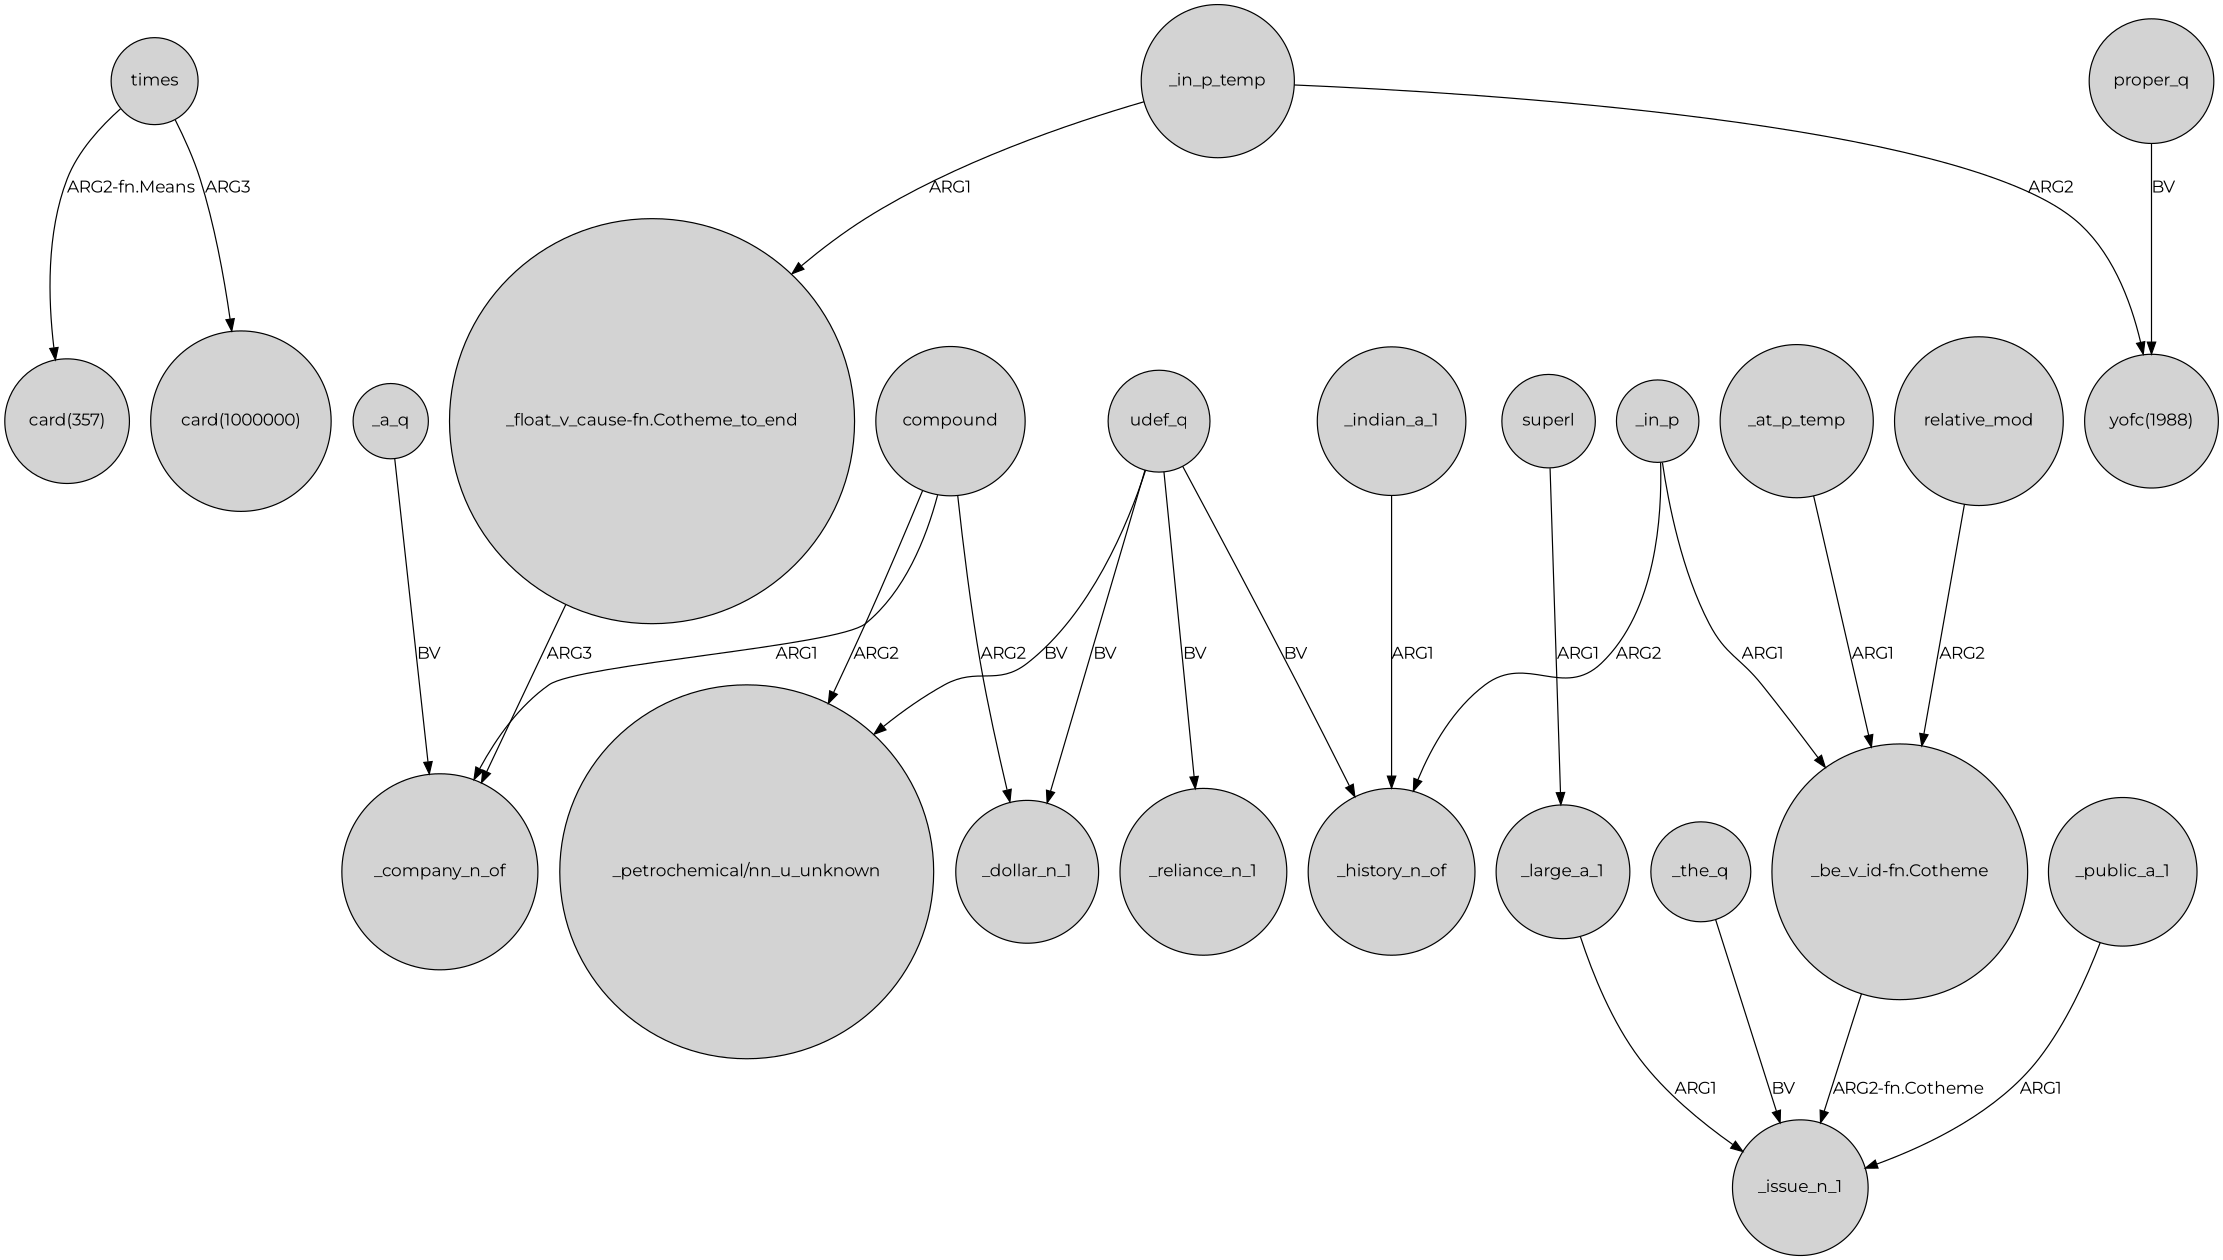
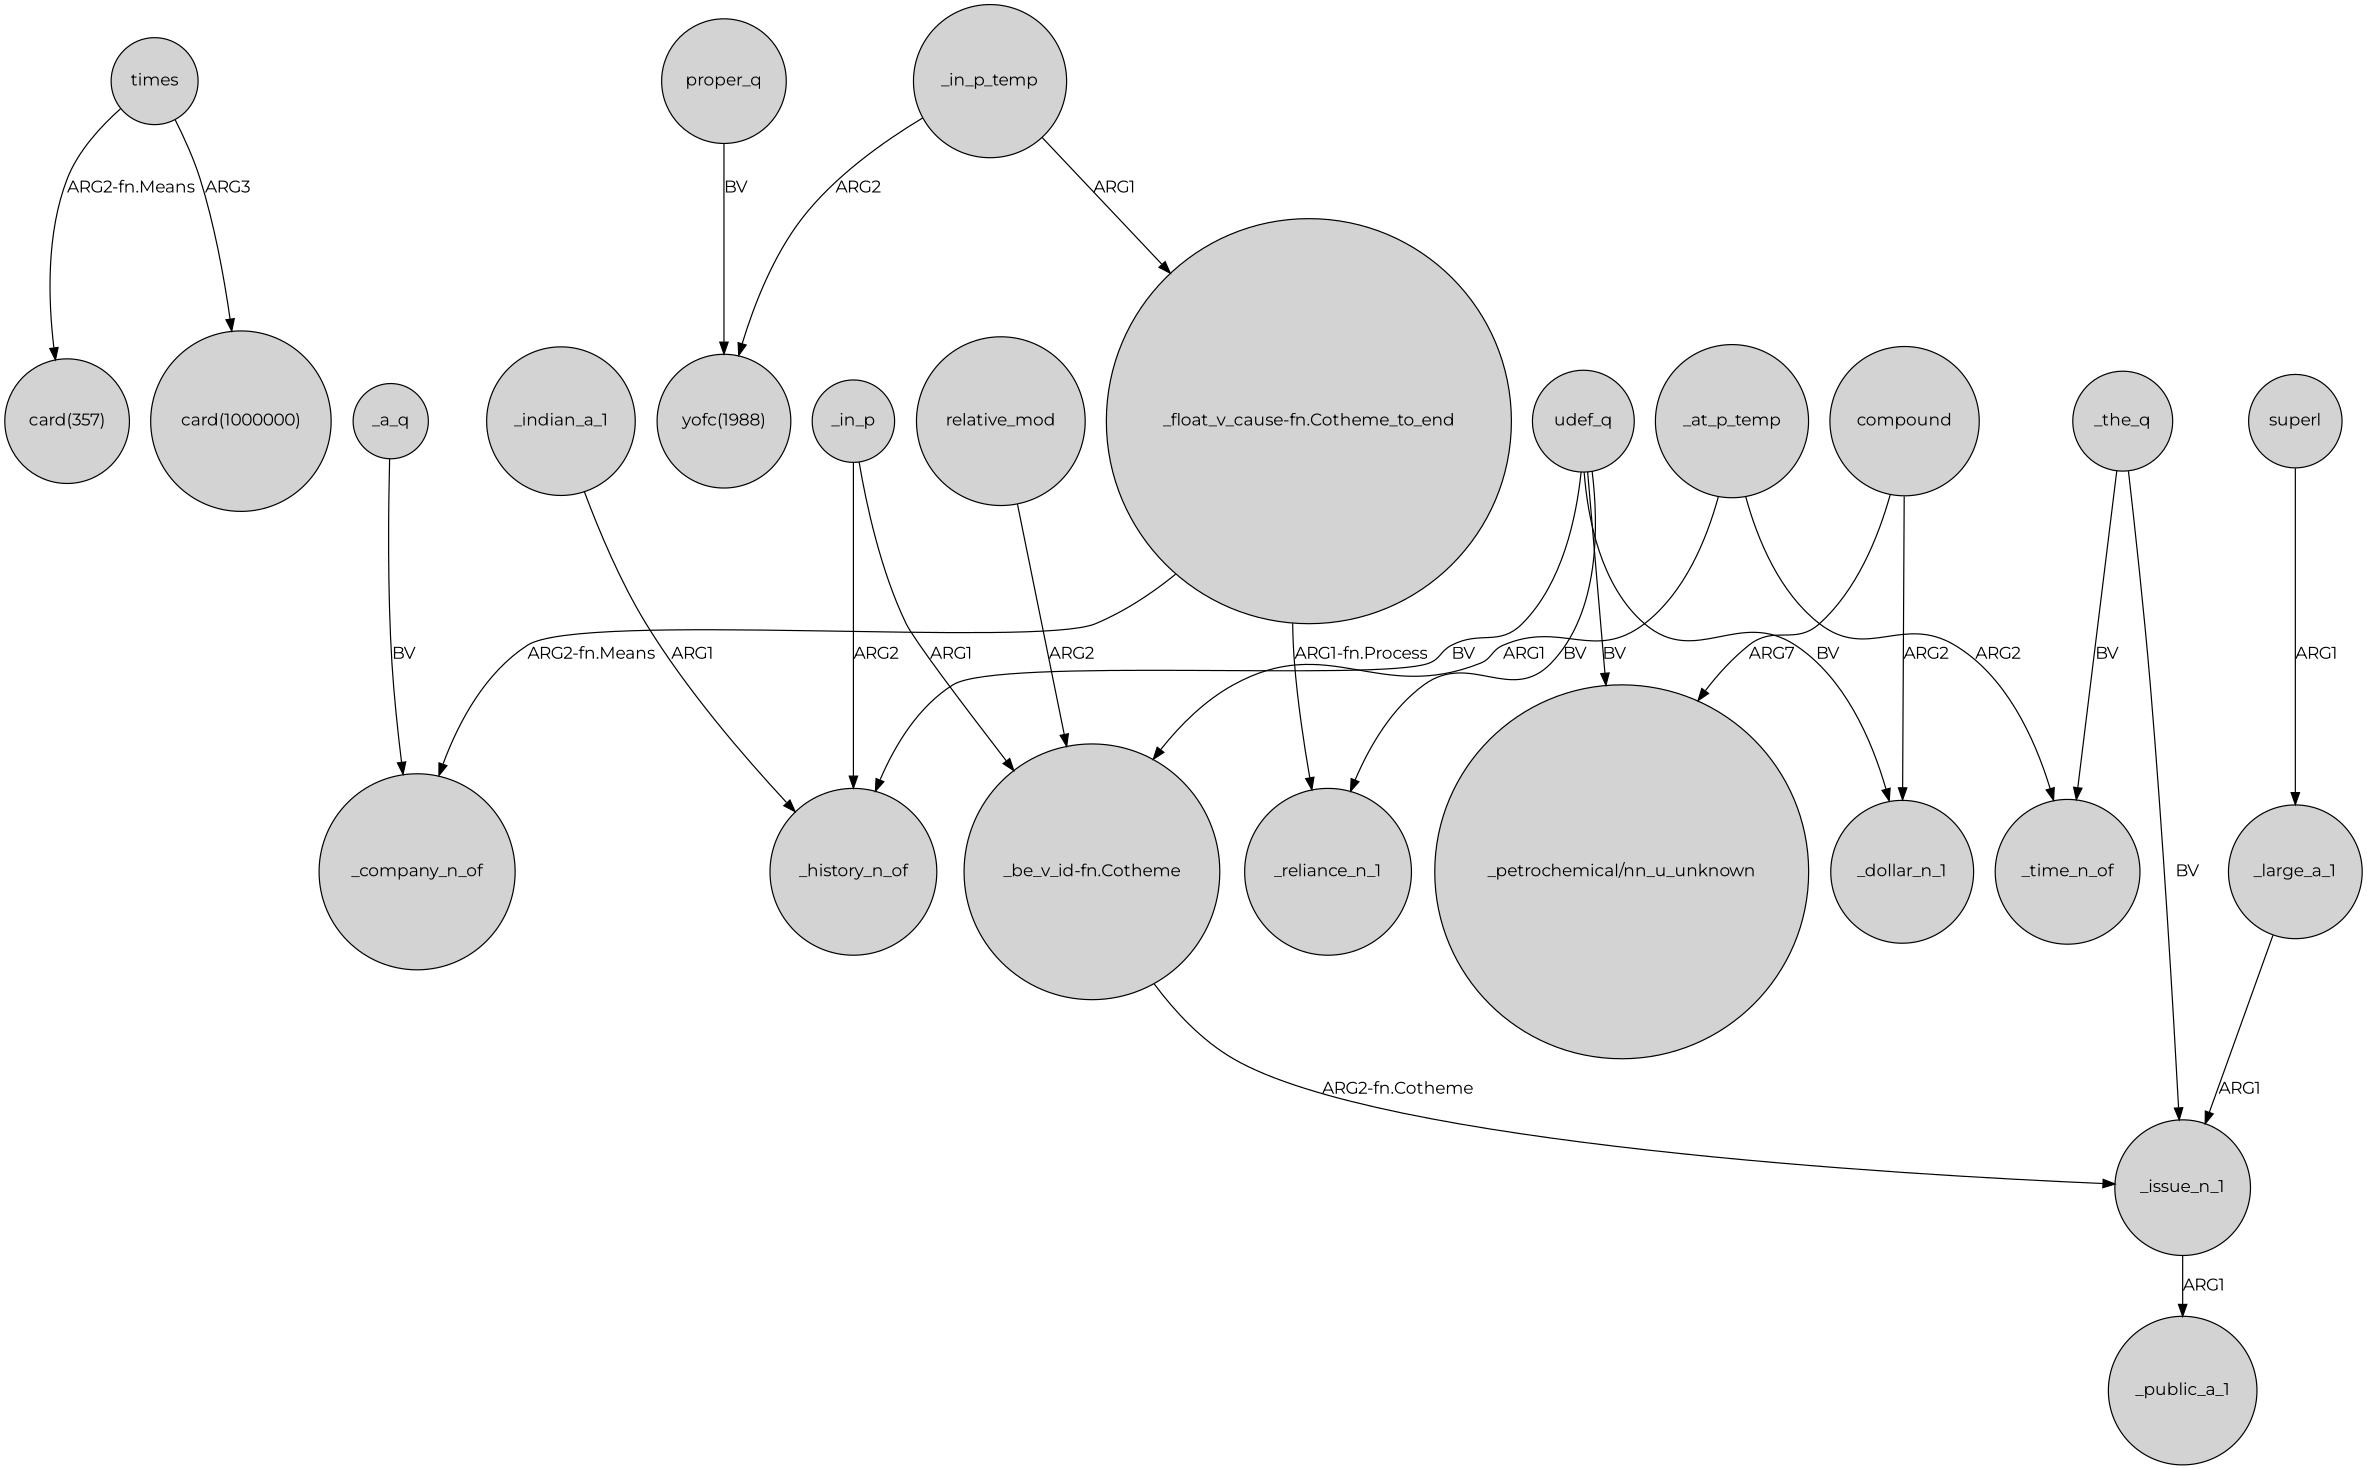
  digraph {
    fontname=Montserrat
    node [fontname=Montserrat shape=circle style=filled]
    edge [fontname=Montserrat]
    times
    "card(357)"
    "card(1000000)"
    n4 [label="_float_v_cause-fn.Cotheme_to_end"]
    _in_p_temp
    "yofc(1988)"
    _company_n_of
    _reliance_n_1
    _in_p
    _history_n_of
    "_be_v_id-fn.Cotheme"
    udef_q
    "_petrochemical/nn_u_unknown"
    _dollar_n_1
    _issue_n_1
    _indian_a_1
    _a_q
    compound
    _at_p_temp
+   _time_n_of
    _the_q
    _large_a_1
    proper_q
    superl
    _public_a_1
    relative_mod
    times -> "card(357)" [label="ARG2-fn.Means"]
    times -> "card(1000000)" [label=ARG3]
-   n4 -> _company_n_of [label=ARG3]
+   n4 -> _company_n_of [label="ARG2-fn.Means"]
+   n4 -> _reliance_n_1 [label="ARG1-fn.Process"]
    _in_p_temp -> n4 [label=ARG1]
    _in_p_temp -> "yofc(1988)" [label=ARG2]
    _in_p -> _history_n_of [label=ARG2]
    _in_p -> "_be_v_id-fn.Cotheme" [label=ARG1]
    "_be_v_id-fn.Cotheme" -> _issue_n_1 [label="ARG2-fn.Cotheme"]
    udef_q -> _reliance_n_1 [label=BV]
    udef_q -> _history_n_of [label=BV]
    udef_q -> "_petrochemical/nn_u_unknown" [label=BV]
    udef_q -> _dollar_n_1 [label=BV]
    _indian_a_1 -> _history_n_of [label=ARG1]
    _a_q -> _company_n_of [label=BV]
-   compound -> _company_n_of [label=ARG1]
-   compound -> "_petrochemical/nn_u_unknown" [label=ARG2]
+   compound -> "_petrochemical/nn_u_unknown" [label=ARG7]
    compound -> _dollar_n_1 [label=ARG2]
    _at_p_temp -> "_be_v_id-fn.Cotheme" [label=ARG1]
+   _at_p_temp -> _time_n_of [label=ARG2]
    _the_q -> _issue_n_1 [label=BV]
+   _the_q -> _time_n_of [label=BV]
    _large_a_1 -> _issue_n_1 [label=ARG1]
    proper_q -> "yofc(1988)" [label=BV]
    superl -> _large_a_1 [label=ARG1]
-   _public_a_1 -> _issue_n_1 [label=ARG1]
+   _issue_n_1 -> _public_a_1 [label=ARG1]
    relative_mod -> "_be_v_id-fn.Cotheme" [label=ARG2]
  }
